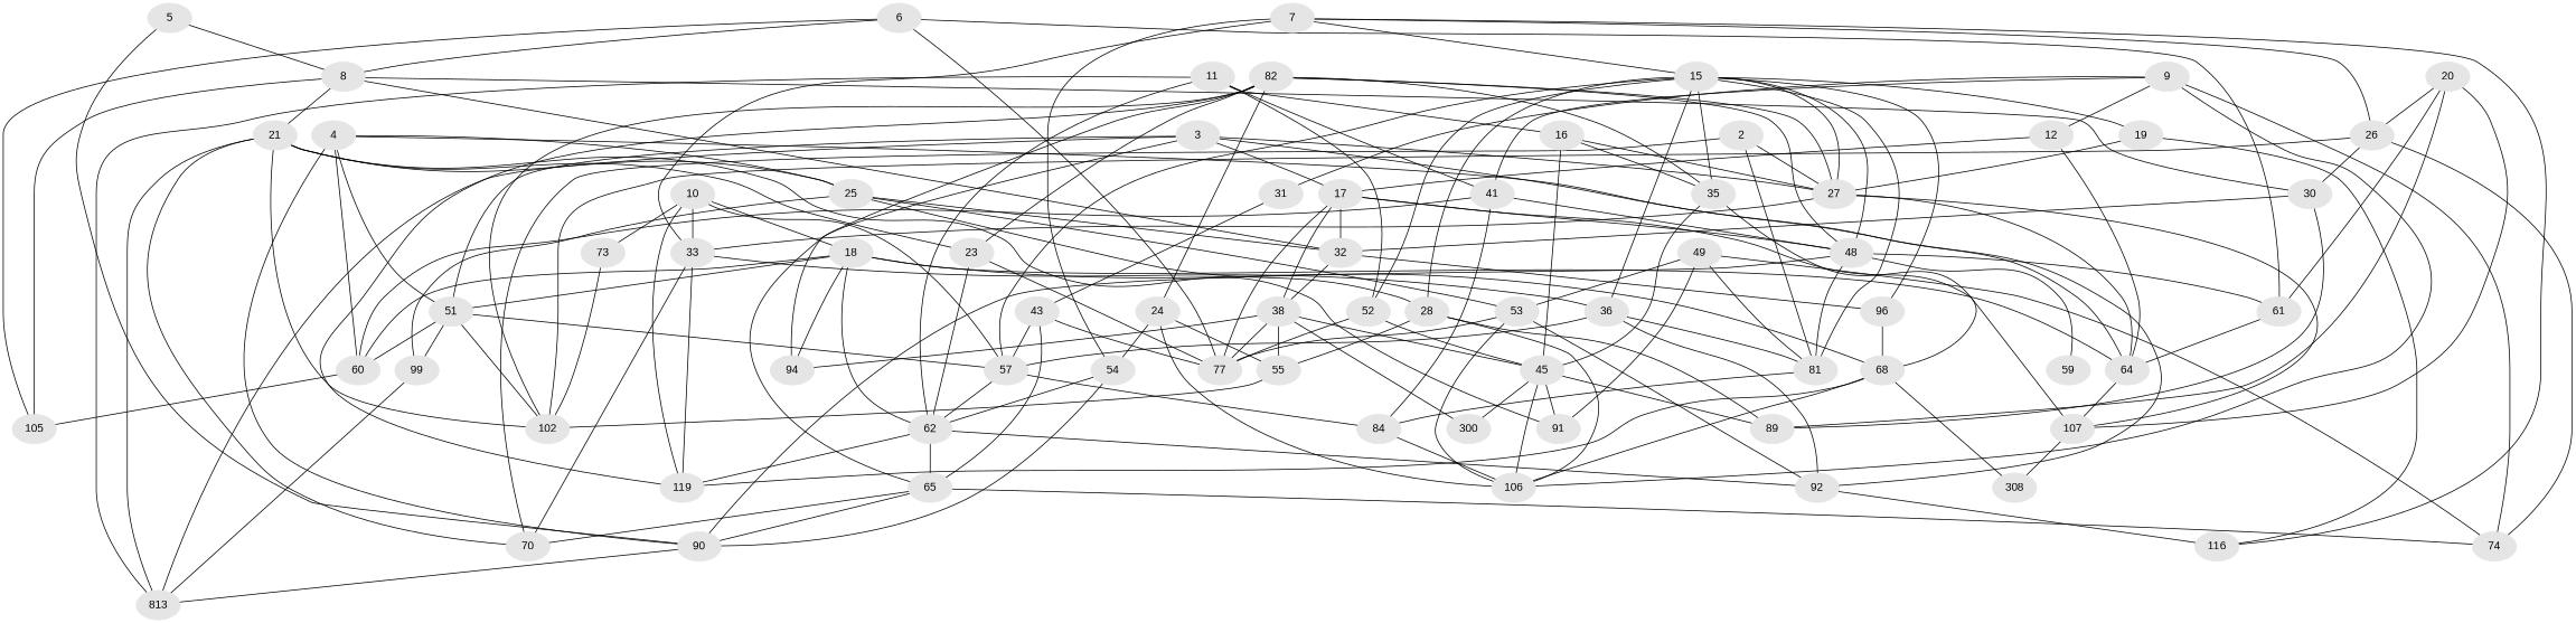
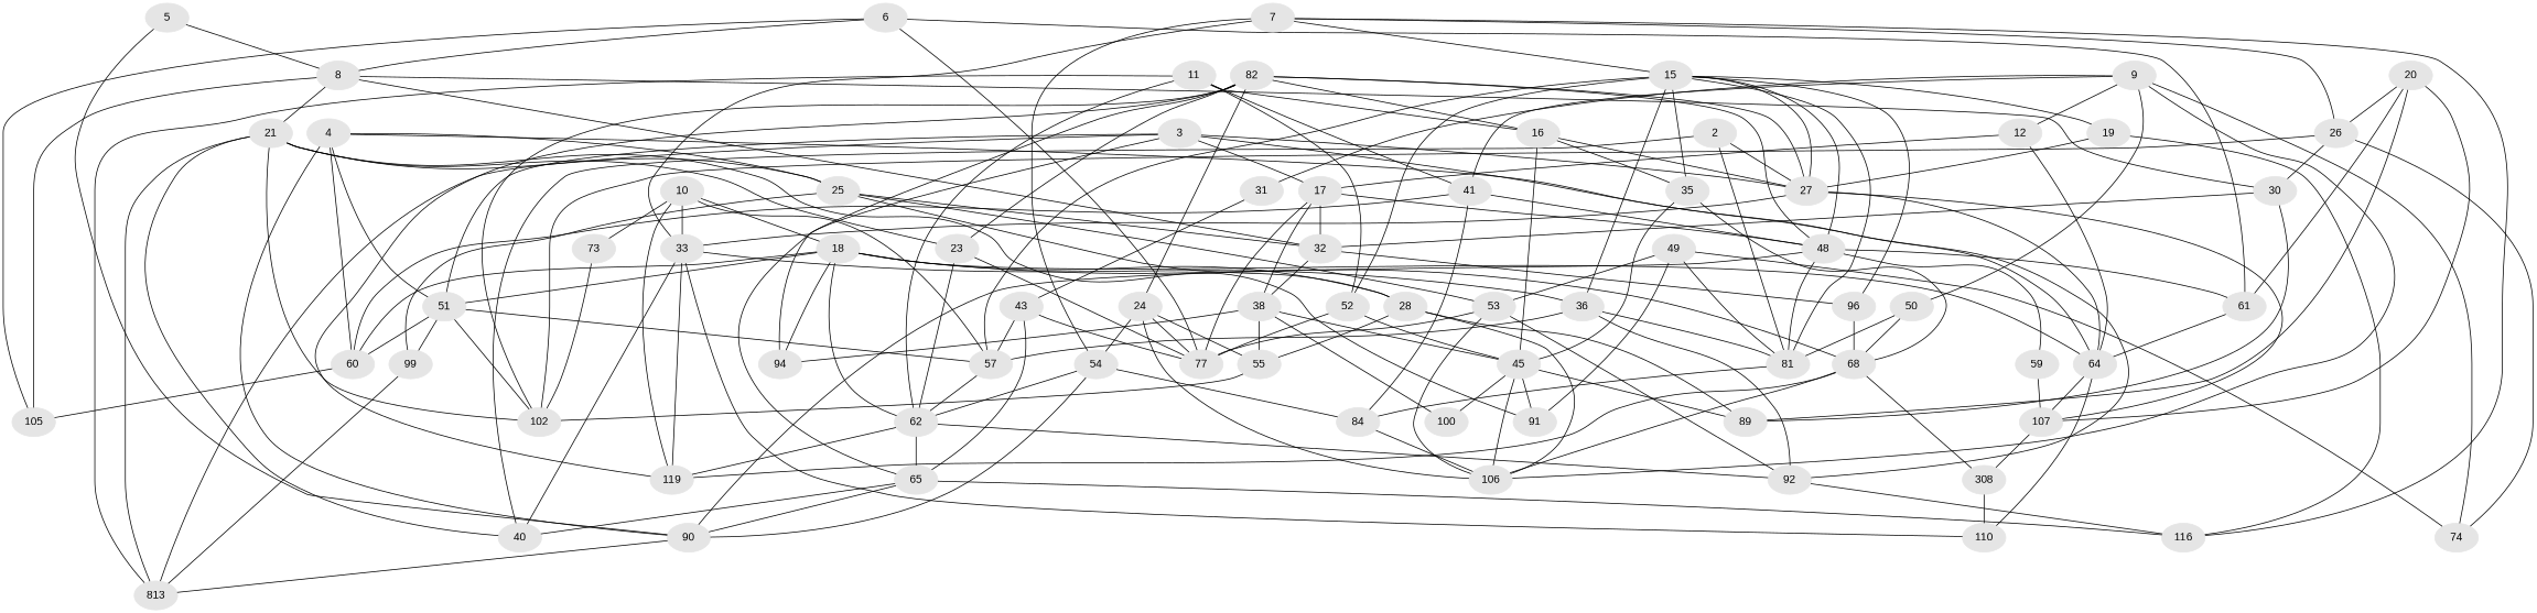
  graph {
    fontname="Liberation Sans"
    node [color=gray90 fontname="Liberation Sans" style=filled]
    edge [fontname="Liberation Sans"]
    18 [super="+97"]
    51 [super="+69"]
    64 [super="+67"]
    60
    62 [super="+78"]
    94 [super="+104"]
    68 [super="+122"]
    65 [super="+98"]
    43
    77 [super="+109"]
    57 [super="+71"]
    27 [super="+52"]
    33 [super="+118"]
    107
    2
-   70 [super="+117"]
+   70 [super="+117" label=40]
    81 [super="+123"]
    84
    3 [super="+44"]
    17 [super="+80"]
    n21 [label=813]
    32 [super="+82"]
    48 [super="+79"]
    38 [super="+39"]
+   50 [super="+76"]
    102 [super="+115"]
    99
+   110
    90 [super="+114"]
    74
    25 [super="+83"]
    28
    53
    4
    92 [super="+101"]
    105
    116
    8 [super="+46"]
    21 [super="+63"]
    30
    5
    6 [super="+103"]
    61 [super="+87"]
    19
    7 [super="+124"]
    15 [super="+93"]
    26 [super="+29"]
    54 [super="+86"]
    n49 [label=52 super="+75"]
    35 [super="+112"]
    36
    n52 [label=96]
    119
    23
    91
    89 [super="+120"]
    9 [super="+40"]
    12 [super="+13"]
    31
    41 [super="+88"]
    106 [super="+121"]
    10 [super="+47"]
    73
    16 [super="+56"]
    45 [super="+95"]
    11
    55 [super="+58"]
    59
-   100 [label=300]
+   100
    n70 [label=308]
    20 [super="+72"]
    n72 [label=82 super="+96"]
    24 [super="+85"]
    49 [super="+111"]
    18 -- 51
    18 -- 64
    18 -- 60
    18 -- 62
    18 -- 94
    18 -- 68
    51 -- 60
    51 -- 57
    51 -- 102
    51 -- 99
    64 -- 107
+   64 -- 110
    60 -- 105
    62 -- 65
    62 -- 92
    62 -- 119
    68 -- 119
    68 -- 106
    68 -- n70
    65 -- 70
    65 -- 90
-   65 -- 74
+   65 -- 116
    43 -- 65
    43 -- 77
    43 -- 57
    57 -- 62
    27 -- 64 [weight=2]
    27 -- 33
    27 -- 107
    33 -- 70
+   33 -- 110
    33 -- 36
    33 -- 119
    107 -- n70
    2 -- 27
    2 -- 70
    2 -- 81
    81 -- 84
    84 -- 106
    3 -- 51
    3 -- 64
    3 -- 65
    3 -- 27
    3 -- 17
    3 -- n21
    17 -- 77
-   17 -- 107
+   59 -- 107
    17 -- 32
    17 -- 48
    17 -- 38
    32 -- 38
    32 -- n52
    48 -- 81
    48 -- 90
    48 -- 61
    48 -- 59
    38 -- 94
    38 -- 45
    38 -- 55
    38 -- 100
+   50 -- 68
+   50 -- 81
    99 -- n21
    90 -- n21
    25 -- 32
    25 -- 99
    25 -- 28
    25 -- 53
    28 -- 89
    28 -- 106
    28 -- 55
    53 -- 77
    53 -- 92
    53 -- 106
    4 -- 51
    4 -- 60
    4 -- 90
    4 -- 25
    4 -- 92
    92 -- 116
    8 -- 32
    8 -- 105
    8 -- 21
    8 -- 30
    21 -- 70
    21 -- n21
    21 -- 102
    21 -- 25
    21 -- 23
    21 -- 91
    30 -- 32
    30 -- 89
    5 -- 90
    5 -- 8
    6 -- 77
    6 -- 105
    6 -- 8
    6 -- 61
    61 -- 64
    19 -- 27
    19 -- 116
    7 -- 33 [weight=2]
    7 -- 116
    7 -- 15
    7 -- 26 [weight=2]
    7 -- 54 [weight=2]
    15 -- 57
    15 -- 27
    15 -- 81
    15 -- 48
-   15 -- 28
+   18 -- 28
    15 -- 19
    15 -- n49
    15 -- 35
    15 -- 36
    15 -- n52
    26 -- 102
    26 -- 74
    26 -- 30
    54 -- 62
-   57 -- 84
+   54 -- 84
    54 -- 90
    n49 -- 77 [weight=2]
    n49 -- 45
    35 -- 68
    35 -- 45
    36 -- 57
    36 -- 81
    36 -- 92
    n52 -- 68
    23 -- 62
    23 -- 77
+   9 -- 50
    9 -- 74
    9 -- 12
    9 -- 31
    9 -- 41
    9 -- 106
    12 -- 64
    12 -- 17
    31 -- 43
    41 -- 60
    41 -- 84
    41 -- 48
    10 -- 18
    10 -- 57
    10 -- 33
    10 -- 119
    10 -- 73
    73 -- 102
    16 -- 27
    16 -- 35
    16 -- 45
    45 -- 91
    45 -- 89
    45 -- 106
    45 -- 100
    11 -- 62
    11 -- n21
    11 -- n49
    11 -- 41
    11 -- 16
    55 -- 102
+   n70 -- 110
    20 -- 107
    20 -- 61
    20 -- 26
    20 -- 89
    n72 -- 94
    n72 -- 27
    n72 -- 48
    n72 -- 102
-   n72 -- 35
+   n72 -- 16
    n72 -- 119
    n72 -- 23
    n72 -- 24
-   38 -- 77
+   24 -- 77
    24 -- 54
    24 -- 106
    24 -- 55
    49 -- 81
    49 -- 74
    49 -- 53
    49 -- 91
  }
